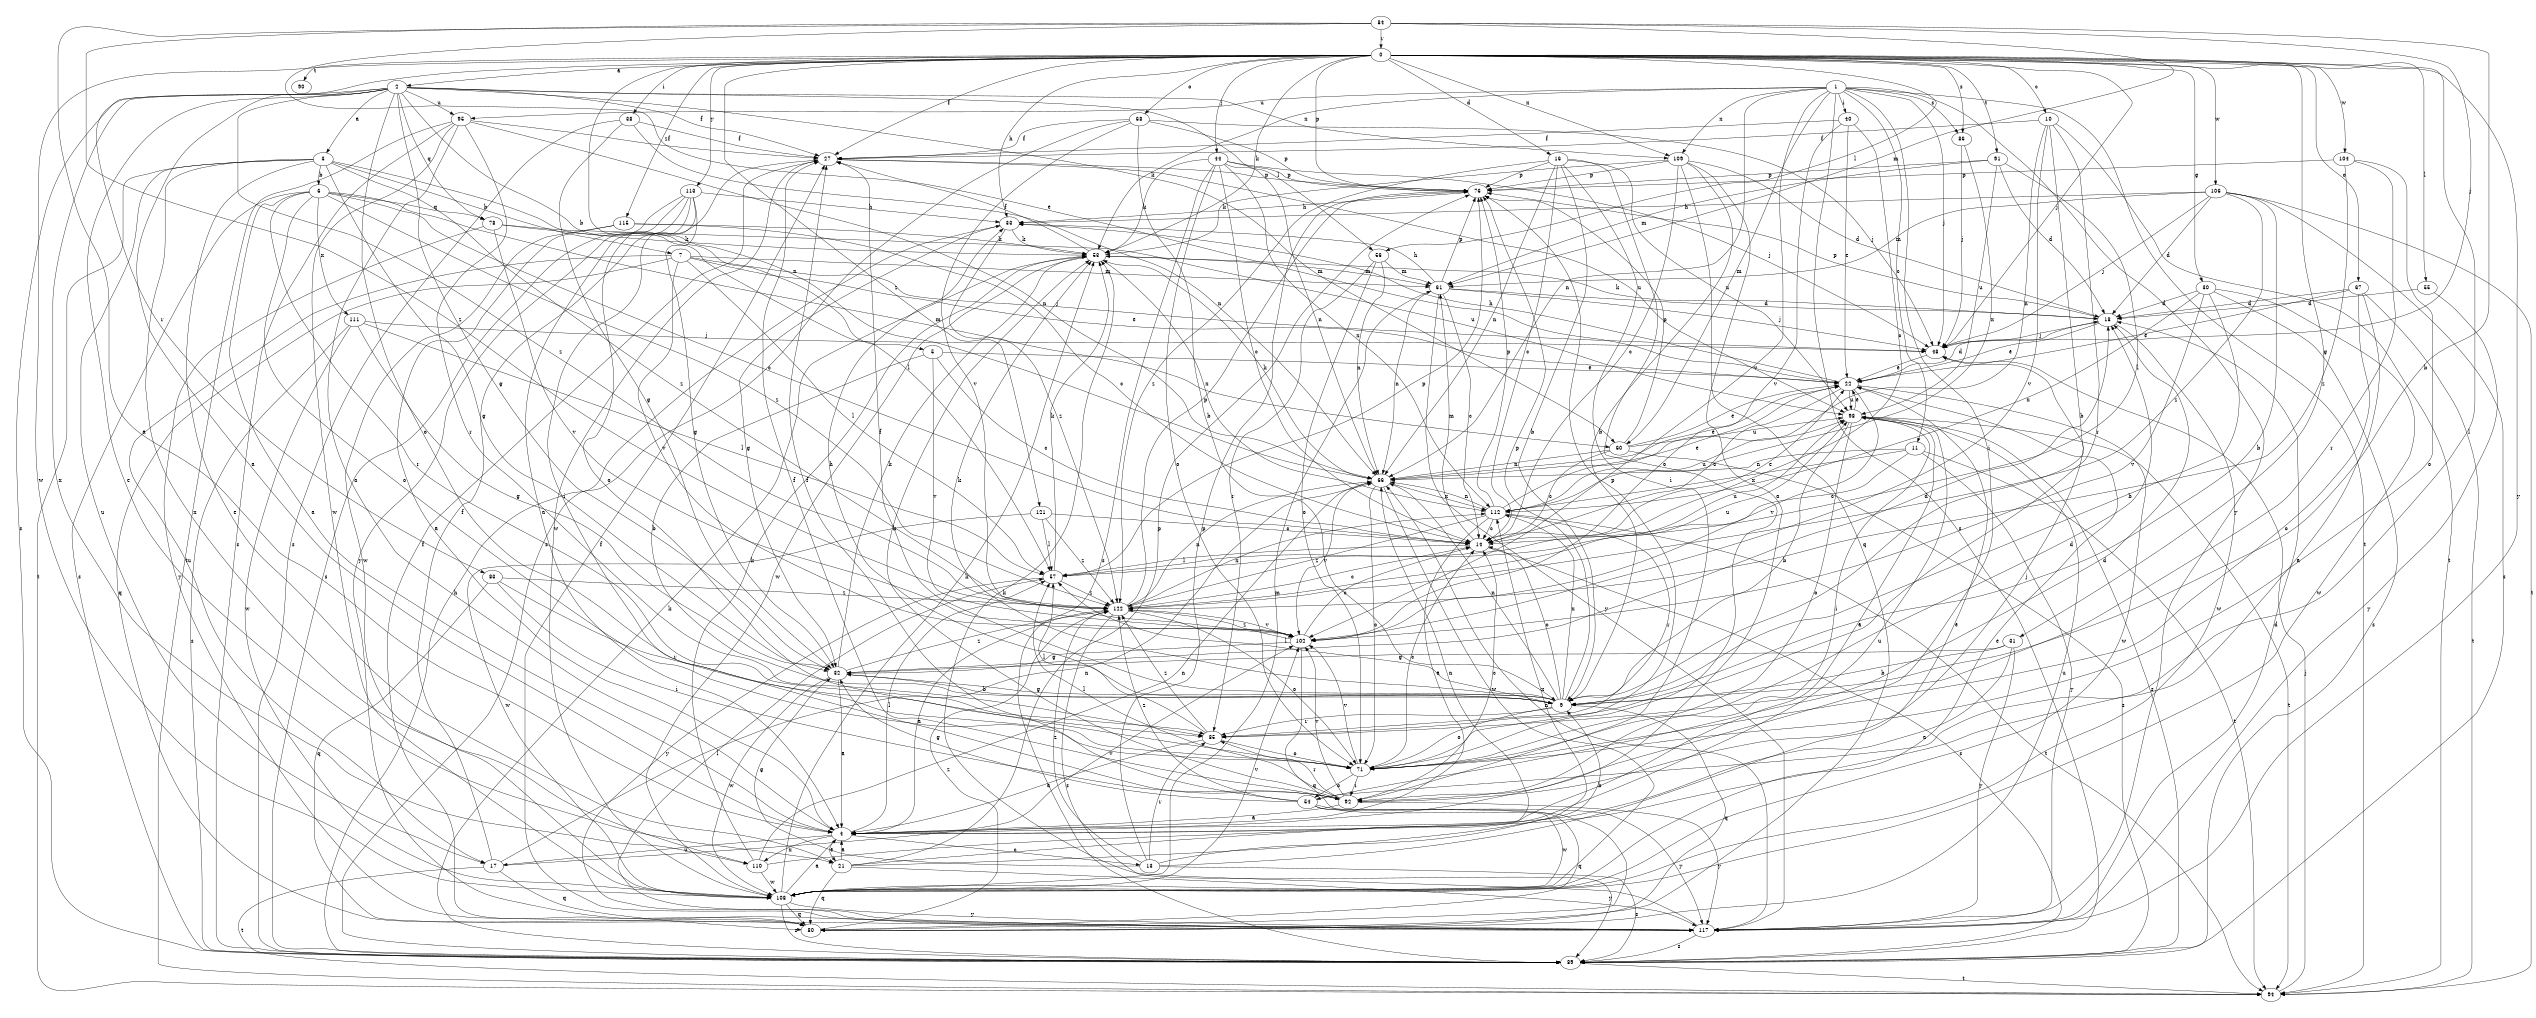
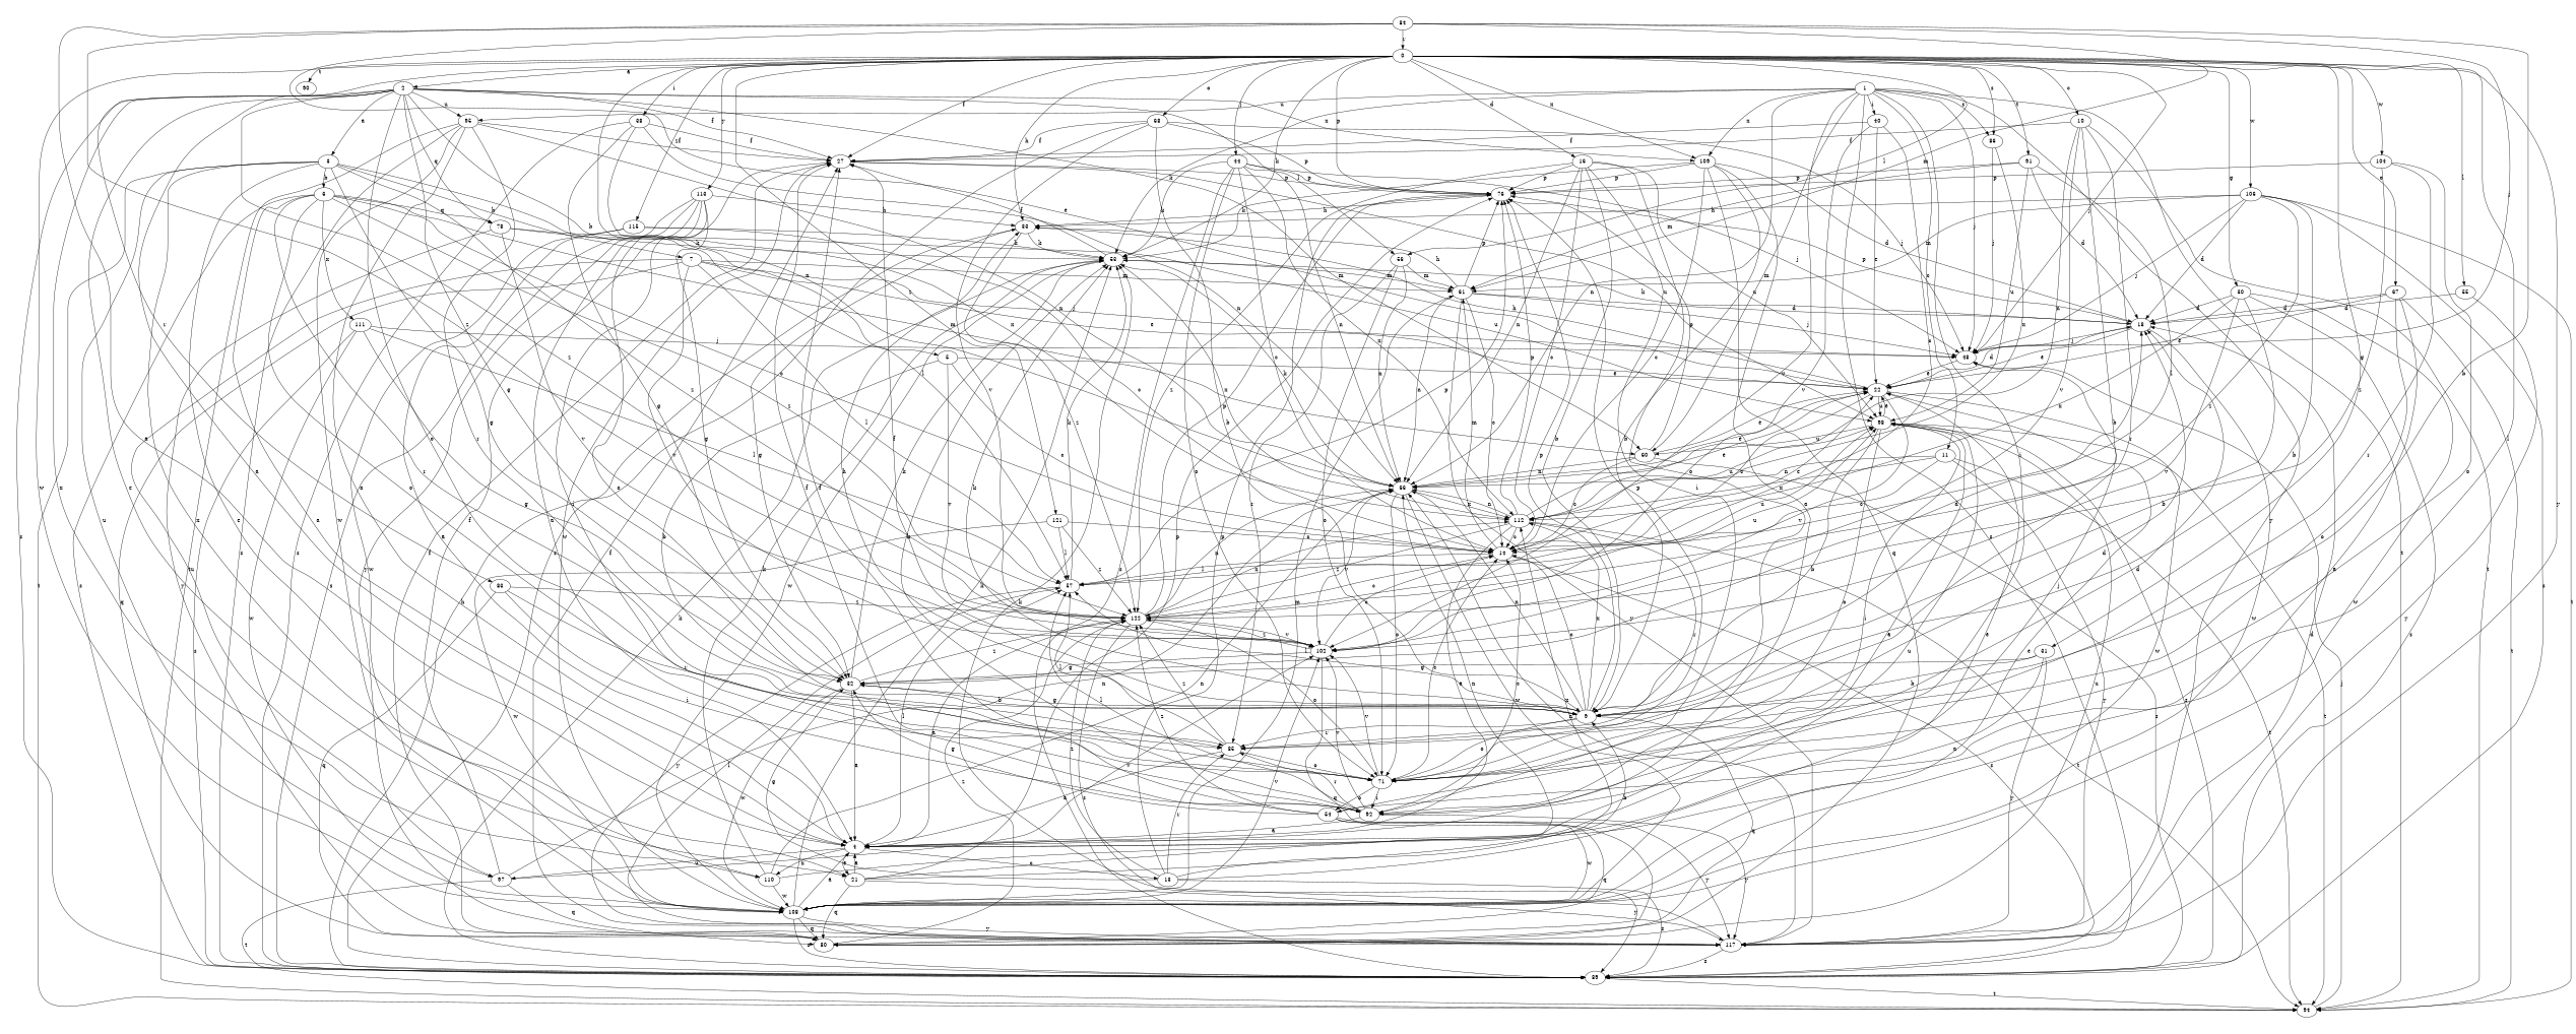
  strict digraph {
    0
    2
    10
    16
    27
    30
    31
    n8 [label=33]
    38
    44
    48
    53
    54
    55
    56
    66
    67
    68
    76
    83
    86
    90
    91
    104
    106
    108
    109
    113
    117
    n30 [label=115]
    121
    60
    89
    95
    3
    4
    5
    21
    32
    71
    78
    110
    122
    94
    102
    9
    85
    n48 [label=92]
    14
    98
    112
    18
    22
    61
    80
    84
    57
    1
    11
    40
    6
    7
-   97 [label=17]
+   97
    13
    111
    0 -> 2 [label=a]
    0 -> 10 [label=c]
    0 -> 16 [label=d]
    0 -> 27 [label=f]
    0 -> 30 [label=g]
    0 -> 31 [label=g]
    0 -> n8 [label=h]
    0 -> 38 [label=i]
    0 -> 44 [label=j]
    0 -> 48 [label=j]
    0 -> 53 [label=k]
    0 -> 54 [label=l]
    0 -> 55 [label=l]
    0 -> 56 [label=l]
    0 -> 66 [label=n]
    0 -> 67 [label=o]
    0 -> 68 [label=o]
    0 -> 76 [label=p]
    0 -> 83 [label=r]
    0 -> 86 [label=s]
    0 -> 90 [label=t]
    0 -> 91 [label=t]
    0 -> 104 [label=w]
    0 -> 106 [label=w]
    0 -> 108 [label=w]
    0 -> 109 [label=x]
    0 -> 113 [label=y]
    0 -> 117 [label=y]
    0 -> n30 [label=z]
    0 -> 121 [label=z]
    2 -> 27 [label=f]
    2 -> 56 [label=l]
    2 -> 109 [label=x]
    2 -> 60 [label=m]
    2 -> 89 [label=s]
    2 -> 95 [label=u]
    2 -> 3 [label=a]
    2 -> 4 [label=a]
    2 -> 5 [label=b]
    2 -> 21 [label=e]
    2 -> 32 [label=g]
    2 -> 71 [label=o]
    2 -> 78 [label=q]
    2 -> 110 [label=x]
    2 -> 122 [label=z]
    10 -> 27 [label=f]
    10 -> 66 [label=n]
    10 -> 94 [label=t]
    10 -> 102 [label=v]
    10 -> 9 [label=b]
    10 -> 85 [label=r]
    16 -> 66 [label=n]
    16 -> 76 [label=p]
    16 -> 71 [label=o]
    16 -> 122 [label=z]
    16 -> 9 [label=b]
    16 -> n48 [label=i]
    16 -> 14 [label=c]
    16 -> 98 [label=u]
    27 -> 76 [label=p]
    27 -> 108 [label=w]
    27 -> 98 [label=u]
    30 -> 108 [label=w]
    30 -> 89 [label=s]
    30 -> 102 [label=v]
    30 -> 9 [label=b]
    30 -> 112 [label=x]
    30 -> 18 [label=d]
    31 -> 117 [label=y]
    31 -> 4 [label=a]
    31 -> 32 [label=g]
    31 -> 9 [label=b]
    n8 -> 53 [label=k]
    n8 -> 32 [label=g]
    n8 -> 122 [label=z]
    38 -> 27 [label=f]
    38 -> 66 [label=n]
    38 -> 89 [label=s]
    38 -> 32 [label=g]
+   38 -> 112 [label=x]
    44 -> 48 [label=j]
    44 -> 53 [label=k]
    44 -> 66 [label=n]
    44 -> 76 [label=p]
    44 -> 89 [label=s]
    44 -> 71 [label=o]
    44 -> 14 [label=c]
    44 -> 112 [label=x]
    48 -> 22 [label=e]
    53 -> 27 [label=f]
    53 -> 108 [label=w]
    53 -> 112 [label=x]
    53 -> 61 [label=m]
    54 -> 27 [label=f]
    54 -> 108 [label=w]
    54 -> 117 [label=y]
    54 -> 32 [label=g]
    54 -> 122 [label=z]
    54 -> 18 [label=d]
    54 -> 80 [label=q]
    55 -> 117 [label=y]
    55 -> 18 [label=d]
    56 -> 66 [label=n]
    56 -> 71 [label=o]
    56 -> 85 [label=r]
    56 -> 61 [label=m]
    66 -> 53 [label=k]
    66 -> 108 [label=w]
    66 -> 71 [label=o]
    66 -> 102 [label=v]
    66 -> 112 [label=x]
    66 -> 22 [label=e]
    67 -> 4 [label=a]
    67 -> 71 [label=o]
    67 -> 94 [label=t]
    67 -> 18 [label=d]
    67 -> 22 [label=e]
    68 -> 27 [label=f]
    68 -> 48 [label=j]
    68 -> 76 [label=p]
    68 -> 89 [label=s]
    68 -> 102 [label=v]
    68 -> 9 [label=b]
    76 -> n8 [label=h]
    83 -> 122 [label=z]
    83 -> 85 [label=r]
    83 -> n48 [label=i]
    83 -> 80 [label=q]
    86 -> 48 [label=j]
    86 -> 112 [label=x]
    91 -> 76 [label=p]
    91 -> 98 [label=u]
    91 -> 18 [label=d]
    91 -> 61 [label=m]
    91 -> 57 [label=l]
    104 -> 76 [label=p]
    104 -> 71 [label=o]
    104 -> 122 [label=z]
    104 -> 85 [label=r]
    106 -> n8 [label=h]
    106 -> 48 [label=j]
    106 -> 89 [label=s]
    106 -> 122 [label=z]
    106 -> 94 [label=t]
    106 -> 9 [label=b]
    106 -> 18 [label=d]
    106 -> 61 [label=m]
    108 -> 53 [label=k]
    108 -> 117 [label=y]
    108 -> 89 [label=s]
    108 -> 4 [label=a]
    108 -> 102 [label=v]
    108 -> 22 [label=e]
    108 -> 61 [label=m]
    108 -> 80 [label=q]
    109 -> 53 [label=k]
    109 -> 76 [label=p]
    109 -> 4 [label=a]
    109 -> 9 [label=b]
    109 -> 14 [label=c]
    109 -> 18 [label=d]
    109 -> 80 [label=q]
    113 -> n8 [label=h]
    113 -> 117 [label=y]
    113 -> 89 [label=s]
    113 -> 4 [label=a]
    113 -> 32 [label=g]
    113 -> 71 [label=o]
    113 -> n48 [label=i]
    117 -> 27 [label=f]
    117 -> 53 [label=k]
    117 -> 66 [label=n]
    117 -> 89 [label=s]
    117 -> 18 [label=d]
    117 -> 57 [label=l]
    n30 -> 53 [label=k]
    n30 -> 108 [label=w]
    n30 -> 4 [label=a]
    n30 -> 14 [label=c]
    121 -> 108 [label=w]
    121 -> 122 [label=z]
    121 -> 14 [label=c]
    121 -> 57 [label=l]
    60 -> 66 [label=n]
    60 -> 76 [label=p]
    60 -> 89 [label=s]
    60 -> 14 [label=c]
-   60 -> 98 [label=u]
+   98 -> 60 [label=u]
    60 -> 22 [label=e]
    89 -> n8 [label=h]
    89 -> 53 [label=k]
    89 -> 94 [label=t]
    95 -> 27 [label=f]
    95 -> 66 [label=n]
    95 -> 108 [label=w]
    95 -> 89 [label=s]
    95 -> 4 [label=a]
    95 -> 94 [label=t]
    95 -> 85 [label=r]
    3 -> 21 [label=e]
    3 -> 32 [label=g]
    3 -> 110 [label=x]
    3 -> 122 [label=z]
    3 -> 94 [label=t]
    3 -> 57 [label=l]
    3 -> 6 [label=b]
    3 -> 7 [label=b]
    3 -> 97 [label=u]
    4 -> 21 [label=e]
    4 -> 110 [label=x]
    4 -> 57 [label=l]
    4 -> 97 [label=u]
    4 -> 13 [label=c]
    5 -> 102 [label=v]
    5 -> 9 [label=b]
    5 -> 14 [label=c]
    5 -> 22 [label=e]
    21 -> 66 [label=n]
    21 -> 76 [label=p]
    21 -> 117 [label=y]
    21 -> 4 [label=a]
    21 -> 9 [label=b]
    21 -> 80 [label=q]
    32 -> 53 [label=k]
    32 -> 108 [label=w]
    32 -> 4 [label=a]
    32 -> 122 [label=z]
    32 -> 9 [label=b]
    32 -> 18 [label=d]
    71 -> 54 [label=o]
    71 -> 76 [label=p]
    71 -> 102 [label=v]
    71 -> n48 [label=i]
    71 -> 14 [label=c]
    71 -> 18 [label=d]
    78 -> 53 [label=k]
    78 -> 117 [label=y]
    78 -> 102 [label=v]
    78 -> 98 [label=u]
    110 -> 53 [label=k]
    110 -> 66 [label=n]
    110 -> 108 [label=w]
    110 -> 98 [label=u]
    122 -> 66 [label=n]
    122 -> 76 [label=p]
    122 -> 89 [label=s]
    122 -> 4 [label=a]
    122 -> 71 [label=o]
    122 -> 102 [label=v]
    122 -> 14 [label=c]
    122 -> 98 [label=u]
    122 -> 112 [label=x]
    94 -> 48 [label=j]
    102 -> 32 [label=g]
    102 -> 122 [label=z]
    102 -> 14 [label=c]
    102 -> 80 [label=q]
    9 -> 27 [label=f]
    9 -> n8 [label=h]
    9 -> 53 [label=k]
    9 -> 66 [label=n]
    9 -> 76 [label=p]
    9 -> 32 [label=g]
    9 -> 71 [label=o]
    9 -> 85 [label=r]
    9 -> 14 [label=c]
    9 -> 112 [label=x]
    9 -> 80 [label=q]
    9 -> 57 [label=l]
    85 -> 4 [label=a]
    85 -> 71 [label=o]
    85 -> 122 [label=z]
    85 -> 57 [label=l]
    n48 -> 27 [label=f]
    n48 -> 48 [label=j]
    n48 -> 53 [label=k]
    n48 -> 117 [label=y]
    n48 -> 4 [label=a]
    n48 -> 102 [label=v]
    n48 -> 85 [label=r]
    n48 -> 14 [label=c]
    n48 -> 57 [label=l]
    14 -> 89 [label=s]
    14 -> 22 [label=e]
    14 -> 61 [label=m]
    14 -> 57 [label=l]
    98 -> 89 [label=s]
    98 -> 4 [label=a]
    98 -> 71 [label=o]
    98 -> 94 [label=t]
    98 -> 9 [label=b]
    98 -> n48 [label=i]
    98 -> 22 [label=e]
    112 -> 66 [label=n]
    112 -> 76 [label=p]
    112 -> 4 [label=a]
    112 -> 122 [label=z]
    112 -> 94 [label=t]
    112 -> 85 [label=r]
    112 -> 14 [label=c]
    112 -> 98 [label=u]
    112 -> 22 [label=e]
    18 -> 48 [label=j]
    18 -> 53 [label=k]
    18 -> 76 [label=p]
    18 -> 108 [label=w]
    18 -> 22 [label=e]
    22 -> n8 [label=h]
    22 -> 108 [label=w]
    22 -> 102 [label=v]
    22 -> 14 [label=c]
    22 -> 98 [label=u]
    22 -> 18 [label=d]
    61 -> n8 [label=h]
    61 -> 48 [label=j]
    61 -> 66 [label=n]
    61 -> 76 [label=p]
    61 -> 117 [label=y]
    61 -> 14 [label=c]
    61 -> 18 [label=d]
    80 -> 27 [label=f]
    80 -> 122 [label=z]
    80 -> 98 [label=u]
    84 -> 0 [label=r]
    84 -> 48 [label=j]
    84 -> 4 [label=a]
    84 -> 122 [label=z]
    84 -> 9 [label=b]
    84 -> 22 [label=e]
    84 -> 61 [label=m]
    57 -> 53 [label=k]
    57 -> 76 [label=p]
    57 -> 117 [label=y]
-   57 -> 122 [label=z]
    57 -> 98 [label=u]
    1 -> 48 [label=j]
    1 -> 53 [label=k]
    1 -> 66 [label=n]
    1 -> 86 [label=s]
    1 -> 109 [label=x]
    1 -> 117 [label=y]
    1 -> 60 [label=m]
    1 -> 89 [label=s]
    1 -> 95 [label=u]
    1 -> 94 [label=t]
    1 -> 102 [label=v]
    1 -> n48 [label=i]
    1 -> 11 [label=c]
    1 -> 40 [label=i]
    11 -> 66 [label=n]
    11 -> 117 [label=y]
    11 -> 94 [label=t]
    11 -> 14 [label=c]
    11 -> 112 [label=x]
    40 -> 27 [label=f]
    40 -> 102 [label=v]
    40 -> 14 [label=c]
    40 -> 22 [label=e]
    6 -> 60 [label=m]
    6 -> 89 [label=s]
    6 -> 4 [label=a]
    6 -> 71 [label=o]
    6 -> 78 [label=q]
    6 -> 122 [label=z]
    6 -> 85 [label=r]
    6 -> 14 [label=c]
    6 -> 111 [label=x]
    7 -> 48 [label=j]
    7 -> 102 [label=v]
    7 -> 22 [label=e]
    7 -> 61 [label=m]
    7 -> 80 [label=q]
    7 -> 57 [label=l]
    7 -> 97 [label=u]
    97 -> 27 [label=f]
    97 -> 66 [label=n]
    97 -> 94 [label=t]
    97 -> 102 [label=v]
    97 -> 80 [label=q]
    13 -> 76 [label=p]
    13 -> 89 [label=s]
    13 -> 32 [label=g]
    13 -> 122 [label=z]
    13 -> 85 [label=r]
    13 -> 112 [label=x]
    13 -> 22 [label=e]
    111 -> 48 [label=j]
    111 -> 108 [label=w]
    111 -> 89 [label=s]
    111 -> 32 [label=g]
    111 -> 57 [label=l]
  }
